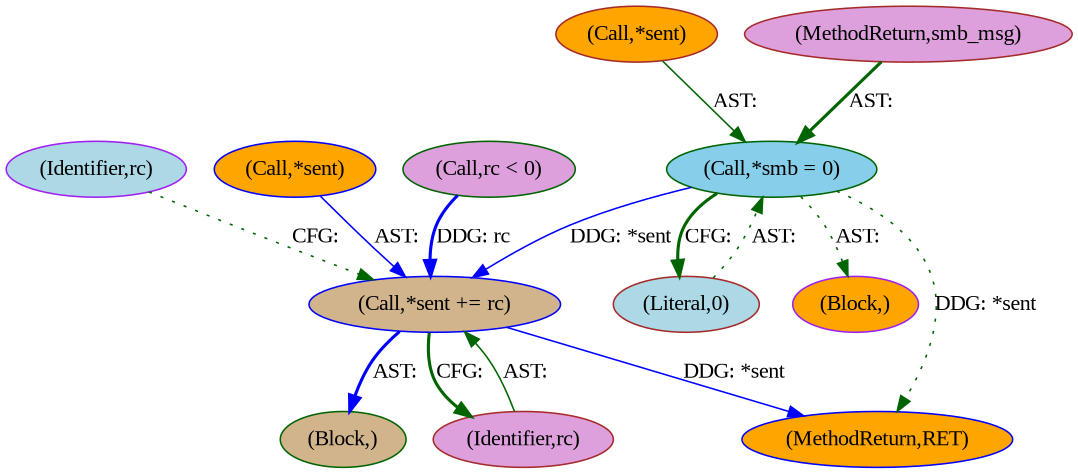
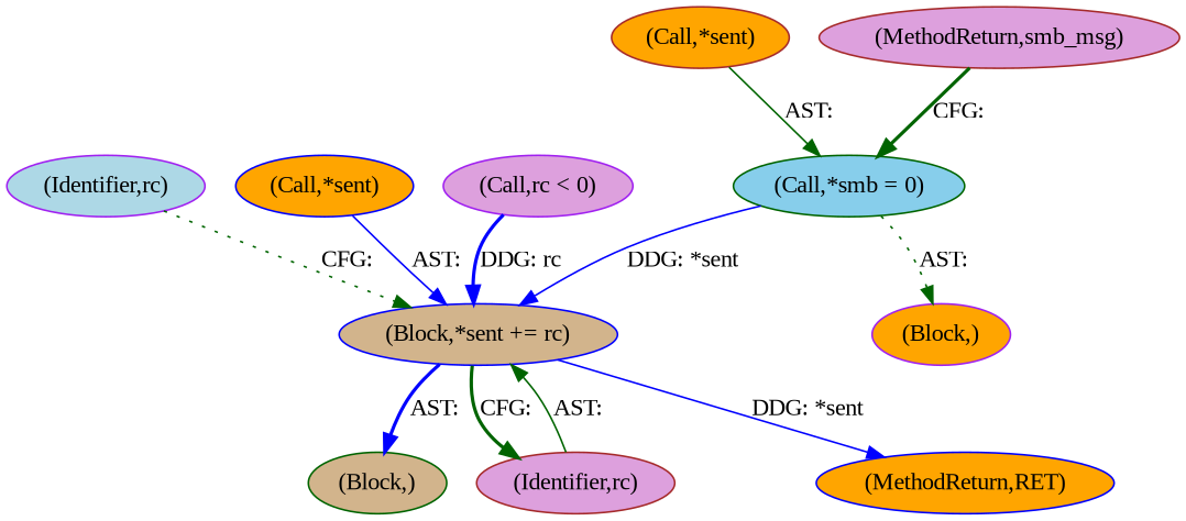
  digraph {
    fontname="Liberation Serif"
    node [color=brown fillcolor=orange fontname="Liberation Serif" style=filled]
    edge [color=darkgreen fontname="Liberation Serif" style=solid]
    n1 [color=darkgreen fillcolor=skyblue label="(Call,*smb = 0)"]
-   n2 [color=blue fillcolor=tan label="(Call,*sent += rc)"]
+   n2 [color=blue fillcolor=tan label="(Block,*sent += rc)"]
    n3 [color=purple label="(Block,)"]
    n4 [color=blue label="(MethodReturn,RET)"]
-   n5 [fillcolor=lightblue label="(Literal,0)"]
    n6 [color=darkgreen fillcolor=tan label="(Block,)"]
    n7 [fillcolor=plum label="(Identifier,rc)"]
    n8 [color=purple fillcolor=lightblue label="(Identifier,rc)"]
    n9 [color=blue label="(Call,*sent)"]
-   n10 [color=darkgreen fillcolor=plum label="(Call,rc < 0)"]
+   n10 [color=purple fillcolor=plum label="(Call,rc < 0)"]
    n11 [label="(Call,*sent)"]
    n12 [fillcolor=plum label="(MethodReturn,smb_msg)"]
    n1 -> n2 [color=blue label="DDG: *sent"]
    n1 -> n3 [label="AST: " style=dotted]
-   n1 -> n4 [label="DDG: *sent" style=dotted]
-   n1 -> n5 [label="CFG: " style=bold]
    n2 -> n4 [color=blue label="DDG: *sent"]
    n2 -> n6 [color=blue label="AST: " style=bold]
    n2 -> n7 [label="CFG: " style=bold]
-   n5 -> n1 [label="AST: " style=dotted]
    n7 -> n2 [label="AST: "]
    n8 -> n2 [label="CFG: " style=dotted]
    n9 -> n2 [color=blue label="AST: "]
    n10 -> n2 [color=blue label="DDG: rc" style=bold]
    n11 -> n1 [label="AST: "]
-   n12 -> n1 [label="AST: " style=bold]
+   n12 -> n1 [label="CFG: " style=bold]
  }
